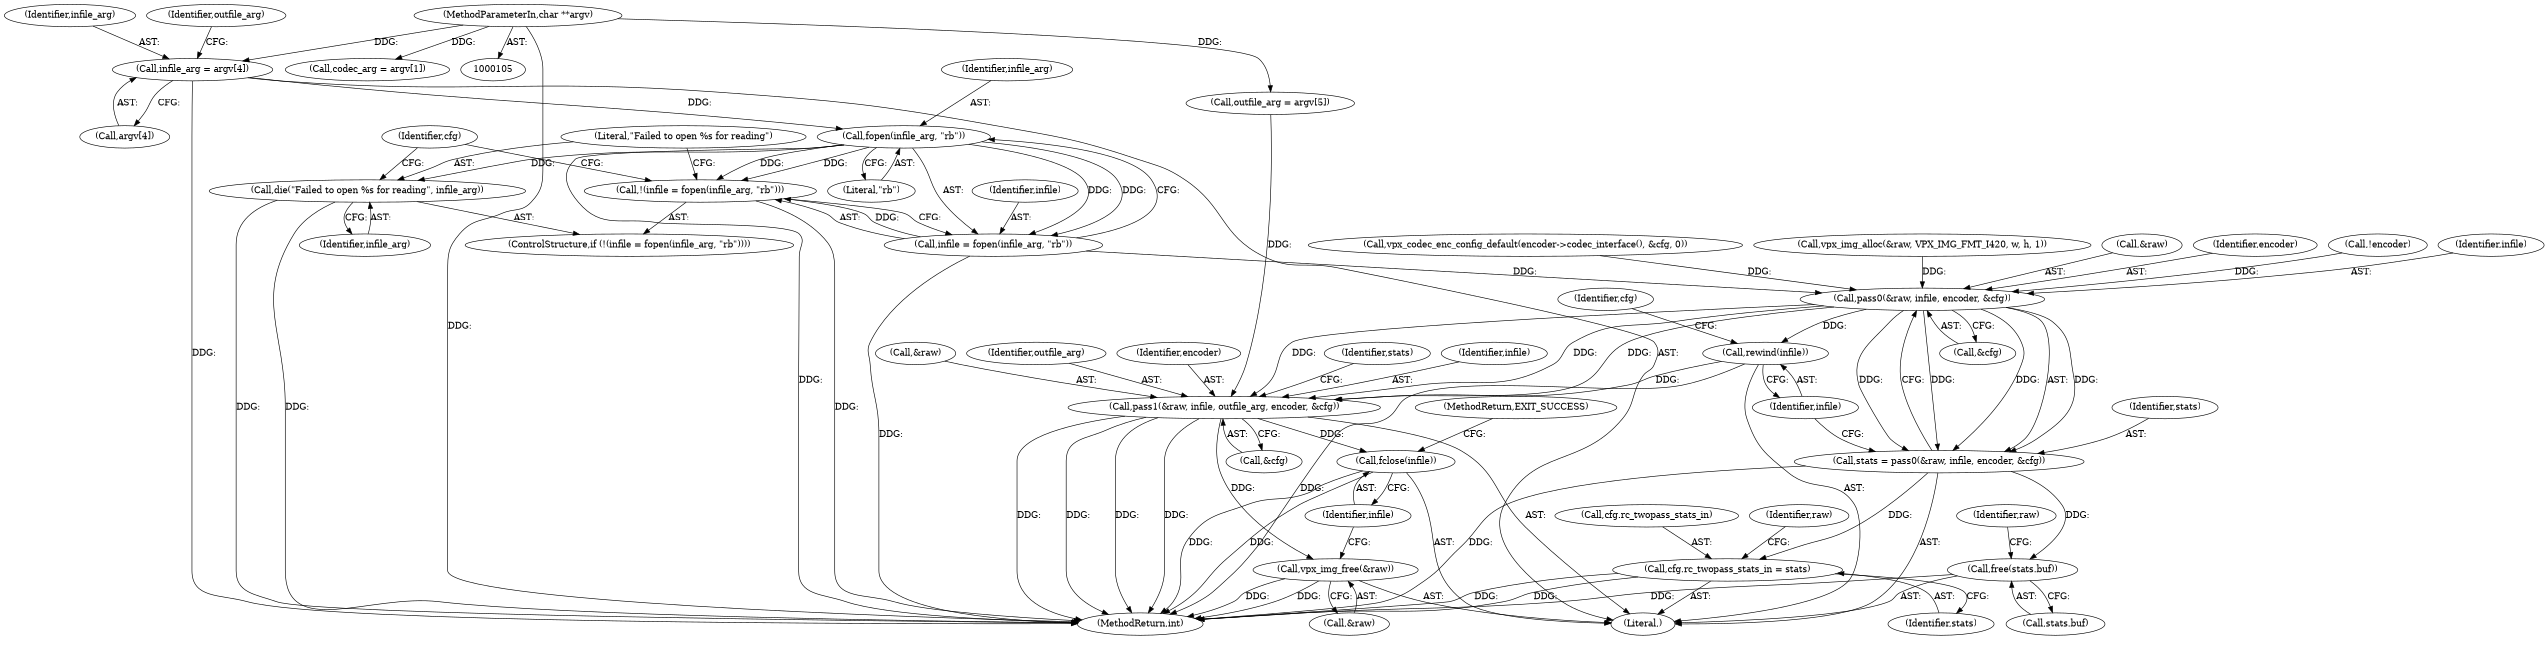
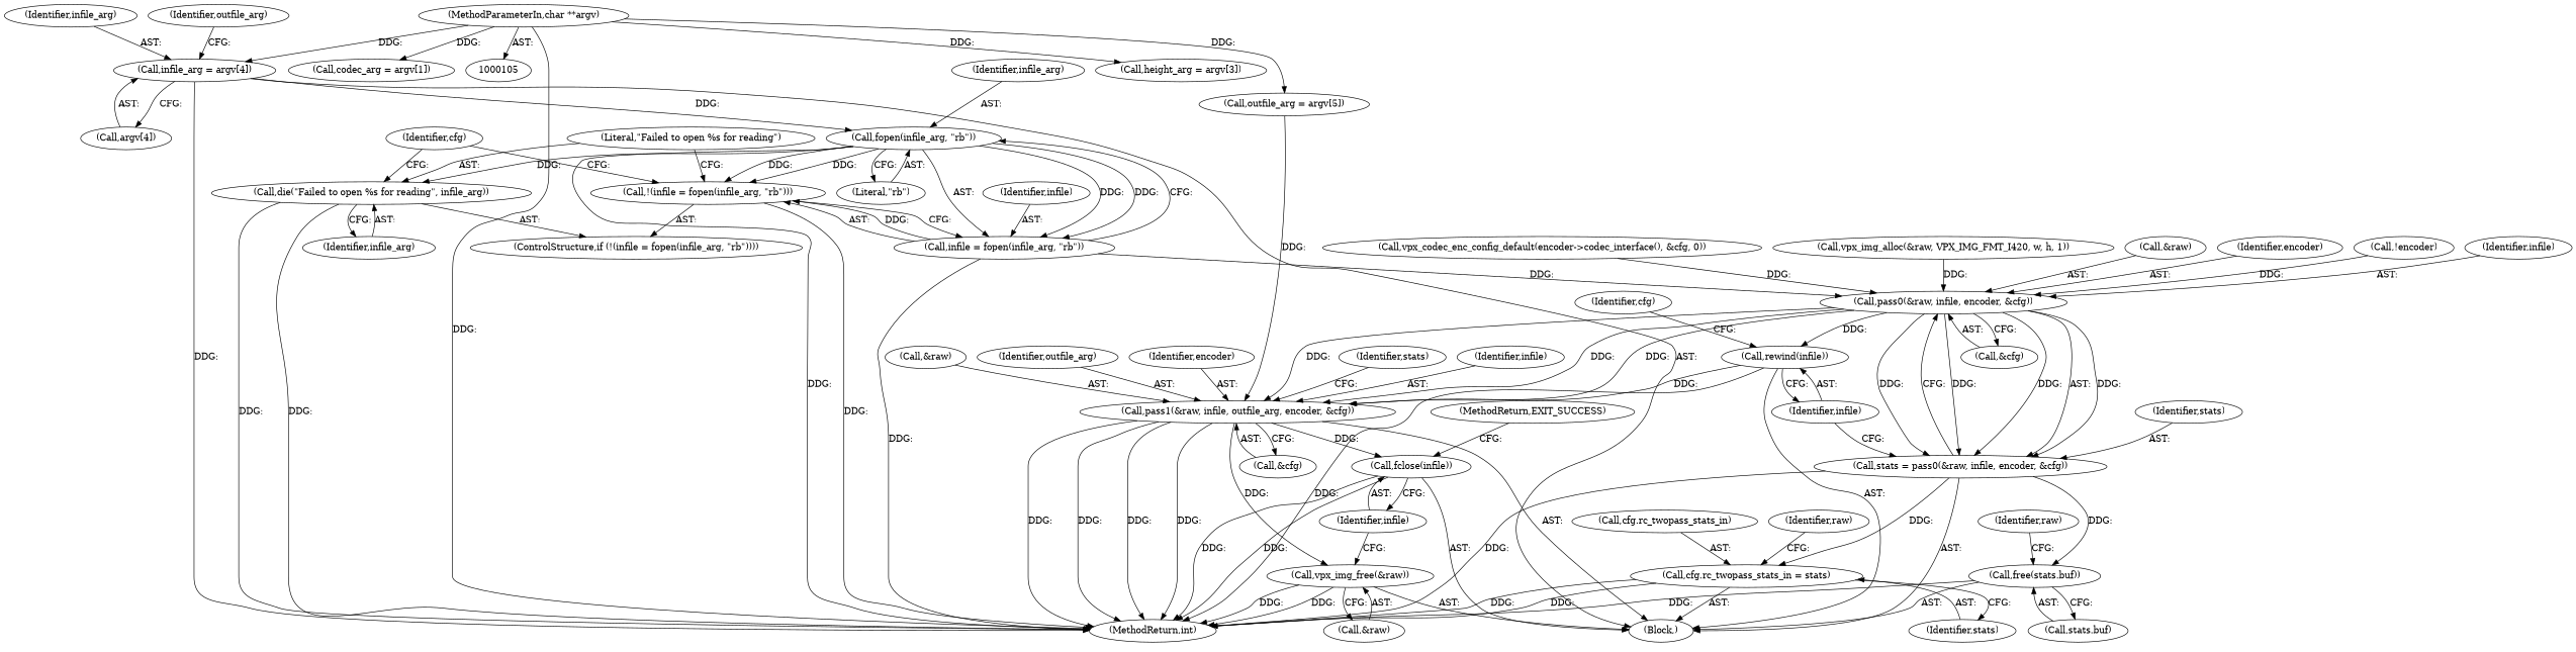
  digraph {
    n1 [label="(Call,infile_arg = argv[4])"]
    n2 [label="(Call,fopen(infile_arg, \"rb\"))"]
    n3 [label="(MethodReturn,int)"]
-   n4 [label="(Literal,)"]
+   n4 [label="(Block,)"]
    n5 [label="(Call,argv[4])"]
    n6 [label="(Call,!(infile = fopen(infile_arg, \"rb\")))"]
    n7 [label="(Call,infile = fopen(infile_arg, \"rb\"))"]
    n8 [label="(Call,die(\"Failed to open %s for reading\", infile_arg))"]
    n9 [label="(Literal,\"rb\")"]
    n10 [label="(MethodParameterIn,char **argv)"]
+   n11 [label="(Call,height_arg = argv[3])"]
    n12 [label="(Call,codec_arg = argv[1])"]
    n13 [label="(Call,outfile_arg = argv[5])"]
    1000105
    n15 [label="(Call,pass1(&raw, infile, outfile_arg, encoder, &cfg))"]
    n16 [label="(ControlStructure,if (!(infile = fopen(infile_arg, \"rb\"))))"]
    n17 [label="(Call,pass0(&raw, infile, encoder, &cfg))"]
    n18 [label="(Identifier,infile_arg)"]
    n19 [label="(Call,stats = pass0(&raw, infile, encoder, &cfg))"]
    n20 [label="(Call,rewind(infile))"]
    n21 [label="(Call,&cfg)"]
    n22 [label="(Call,cfg.rc_twopass_stats_in = stats)"]
    n23 [label="(Call,free(stats.buf))"]
    n24 [label="(Identifier,infile)"]
    n25 [label="(Call,vpx_img_free(&raw))"]
    n26 [label="(Call,fclose(infile))"]
    n27 [label="(Call,&cfg)"]
    n28 [label="(Identifier,stats)"]
    n29 [label="(Call,stats.buf)"]
    n30 [label="(Call,&raw)"]
    n31 [label="(Identifier,infile)"]
    n32 [label="(Identifier,infile)"]
    n33 [label="(MethodReturn,EXIT_SUCCESS)"]
    n34 [label="(Identifier,infile)"]
    n35 [label="(Call,vpx_codec_enc_config_default(encoder->codec_interface(), &cfg, 0))"]
    n36 [label="(Call,vpx_img_alloc(&raw, VPX_IMG_FMT_I420, w, h, 1))"]
    n37 [label="(Identifier,cfg)"]
    n38 [label="(Identifier,infile_arg)"]
    n39 [label="(Call,&raw)"]
    n40 [label="(Identifier,infile_arg)"]
    n41 [label="(Call,&raw)"]
    n42 [label="(Identifier,outfile_arg)"]
    n43 [label="(Identifier,outfile_arg)"]
    n44 [label="(Identifier,cfg)"]
    n45 [label="(Identifier,encoder)"]
    n46 [label="(Call,cfg.rc_twopass_stats_in)"]
    n47 [label="(Identifier,raw)"]
    n48 [label="(Identifier,infile)"]
    n49 [label="(Literal,\"Failed to open %s for reading\")"]
    n50 [label="(Identifier,stats)"]
    n51 [label="(Call,!encoder)"]
    n52 [label="(Identifier,encoder)"]
    n53 [label="(Identifier,raw)"]
    n54 [label="(Identifier,stats)"]
    n1 -> n2 [label="DDG: "]
    n1 -> n3 [label="DDG: "]
    n1 -> n4 [label="AST: "]
    n1 -> n5 [label="CFG: "]
    n2 -> n3 [label="DDG: "]
    n2 -> n6 [label="DDG: "]
    n2 -> n6 [label="DDG: "]
    n2 -> n7 [label="AST: "]
    n2 -> n7 [label="DDG: "]
    n2 -> n7 [label="DDG: "]
    n2 -> n8 [label="DDG: "]
    n2 -> n9 [label="CFG: "]
    n5 -> n1 [label="AST: "]
    n6 -> n3 [label="DDG: "]
    n6 -> n7 [label="CFG: "]
    n6 -> n16 [label="AST: "]
    n7 -> n2 [label="CFG: "]
    n7 -> n3 [label="DDG: "]
    n7 -> n6 [label="AST: "]
    n7 -> n6 [label="DDG: "]
    n7 -> n17 [label="DDG: "]
    n8 -> n3 [label="DDG: "]
    n8 -> n3 [label="DDG: "]
    n8 -> n16 [label="AST: "]
    n8 -> n18 [label="CFG: "]
    n9 -> n2 [label="AST: "]
    n10 -> n1 [label="DDG: "]
    n10 -> n3 [label="DDG: "]
+   n10 -> n11 [label="DDG: "]
    n10 -> n12 [label="DDG: "]
    n10 -> n13 [label="DDG: "]
    n10 -> 1000105 [label="AST: "]
    n13 -> n15 [label="DDG: "]
    n15 -> n3 [label="DDG: "]
    n15 -> n3 [label="DDG: "]
    n15 -> n3 [label="DDG: "]
    n15 -> n3 [label="DDG: "]
    n15 -> n4 [label="AST: "]
    n15 -> n25 [label="DDG: "]
    n15 -> n26 [label="DDG: "]
    n15 -> n27 [label="CFG: "]
    n17 -> n15 [label="DDG: "]
    n17 -> n15 [label="DDG: "]
    n17 -> n15 [label="DDG: "]
    n17 -> n19 [label="AST: "]
    n17 -> n19 [label="DDG: "]
    n17 -> n19 [label="DDG: "]
    n17 -> n19 [label="DDG: "]
    n17 -> n19 [label="DDG: "]
    n17 -> n20 [label="DDG: "]
    n17 -> n21 [label="CFG: "]
    n18 -> n8 [label="AST: "]
    n19 -> n3 [label="DDG: "]
    n19 -> n4 [label="AST: "]
    n19 -> n17 [label="CFG: "]
    n19 -> n22 [label="DDG: "]
    n19 -> n23 [label="DDG: "]
    n20 -> n3 [label="DDG: "]
    n20 -> n4 [label="AST: "]
    n20 -> n15 [label="DDG: "]
    n20 -> n24 [label="CFG: "]
    n21 -> n17 [label="AST: "]
    n22 -> n3 [label="DDG: "]
    n22 -> n3 [label="DDG: "]
    n22 -> n4 [label="AST: "]
    n22 -> n28 [label="CFG: "]
    n23 -> n3 [label="DDG: "]
    n23 -> n4 [label="AST: "]
    n23 -> n29 [label="CFG: "]
    n24 -> n19 [label="CFG: "]
    n24 -> n20 [label="AST: "]
    n25 -> n3 [label="DDG: "]
    n25 -> n3 [label="DDG: "]
    n25 -> n4 [label="AST: "]
    n25 -> n30 [label="CFG: "]
    n26 -> n3 [label="DDG: "]
    n26 -> n3 [label="DDG: "]
    n26 -> n4 [label="AST: "]
    n26 -> n31 [label="CFG: "]
    n27 -> n15 [label="AST: "]
    n28 -> n22 [label="AST: "]
    n29 -> n23 [label="AST: "]
    n30 -> n25 [label="AST: "]
    n31 -> n25 [label="CFG: "]
    n31 -> n26 [label="AST: "]
    n32 -> n17 [label="AST: "]
    n33 -> n26 [label="CFG: "]
    n34 -> n15 [label="AST: "]
    n35 -> n17 [label="DDG: "]
    n36 -> n17 [label="DDG: "]
    n37 -> n6 [label="CFG: "]
    n37 -> n8 [label="CFG: "]
    n38 -> n2 [label="AST: "]
    n39 -> n17 [label="AST: "]
    n40 -> n1 [label="AST: "]
    n41 -> n15 [label="AST: "]
    n42 -> n15 [label="AST: "]
    n43 -> n1 [label="CFG: "]
    n44 -> n20 [label="CFG: "]
    n45 -> n17 [label="AST: "]
    n46 -> n22 [label="AST: "]
    n47 -> n23 [label="CFG: "]
    n48 -> n7 [label="AST: "]
    n49 -> n6 [label="CFG: "]
    n49 -> n8 [label="AST: "]
    n50 -> n19 [label="AST: "]
    n51 -> n17 [label="DDG: "]
    n52 -> n15 [label="AST: "]
    n53 -> n22 [label="CFG: "]
    n54 -> n15 [label="CFG: "]
  }
